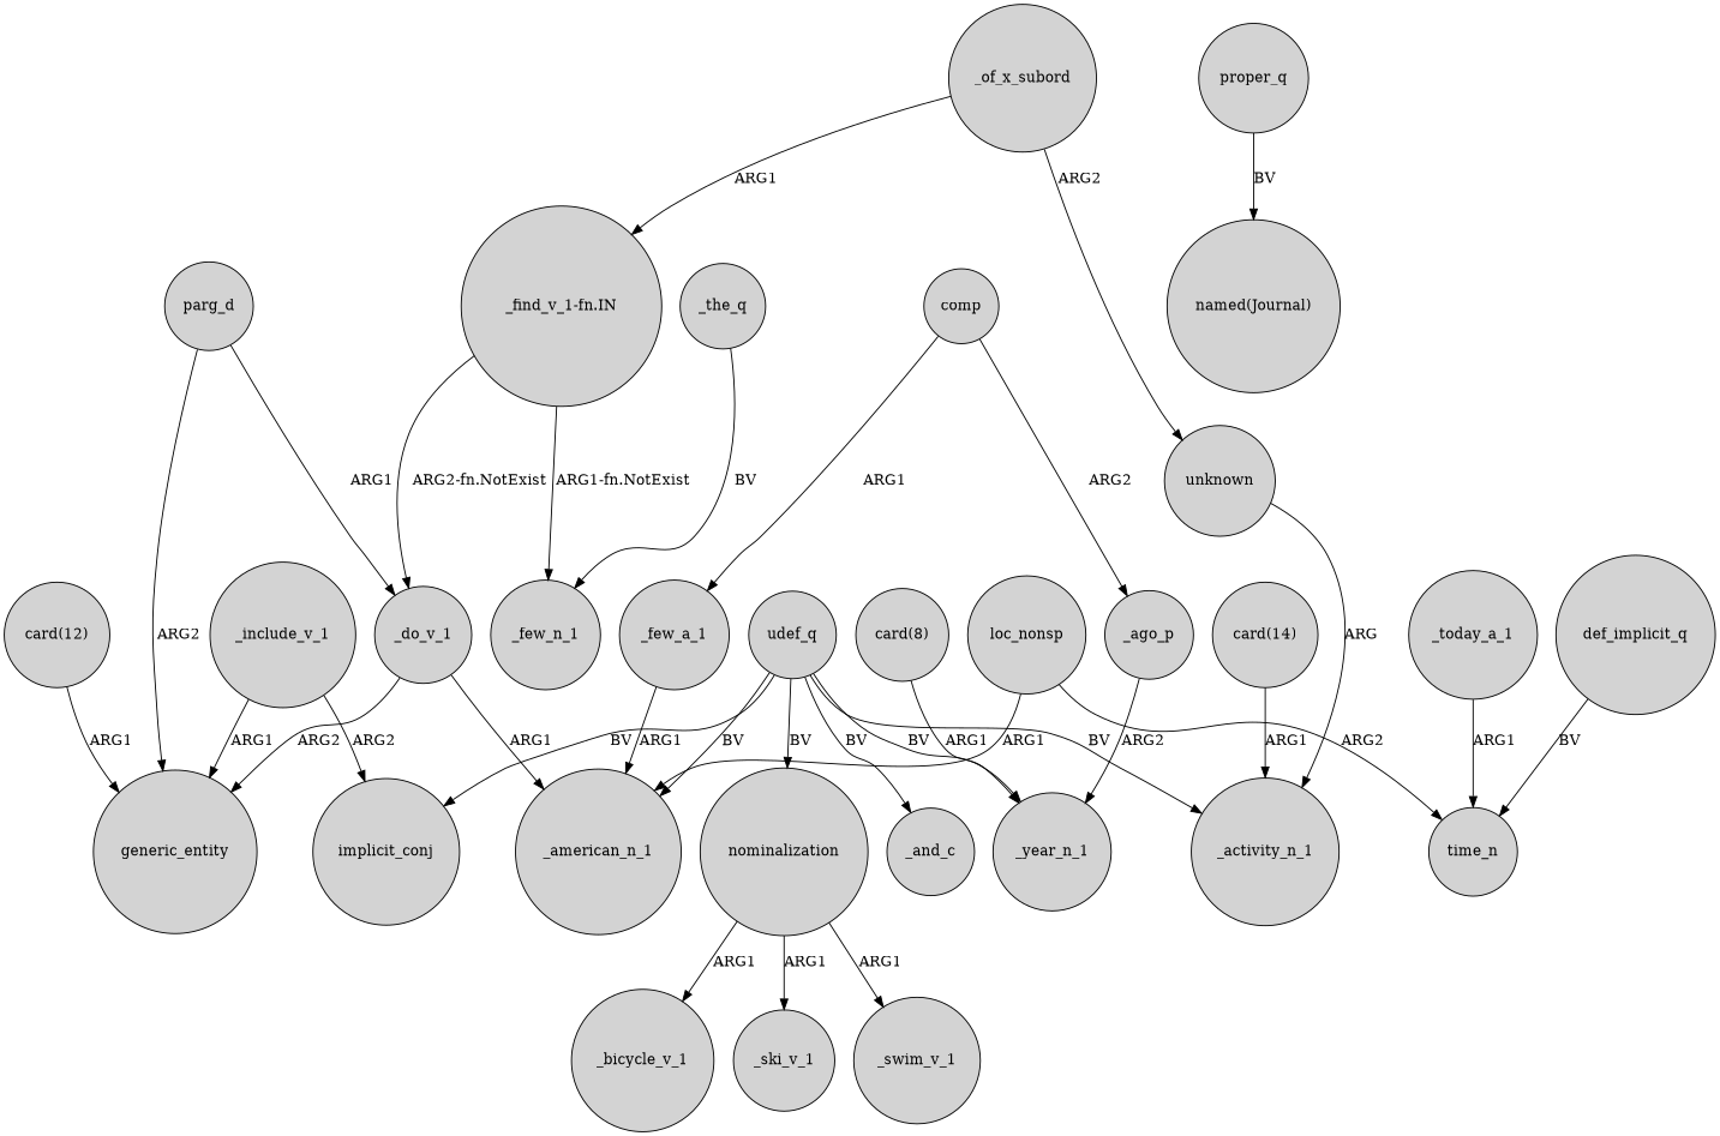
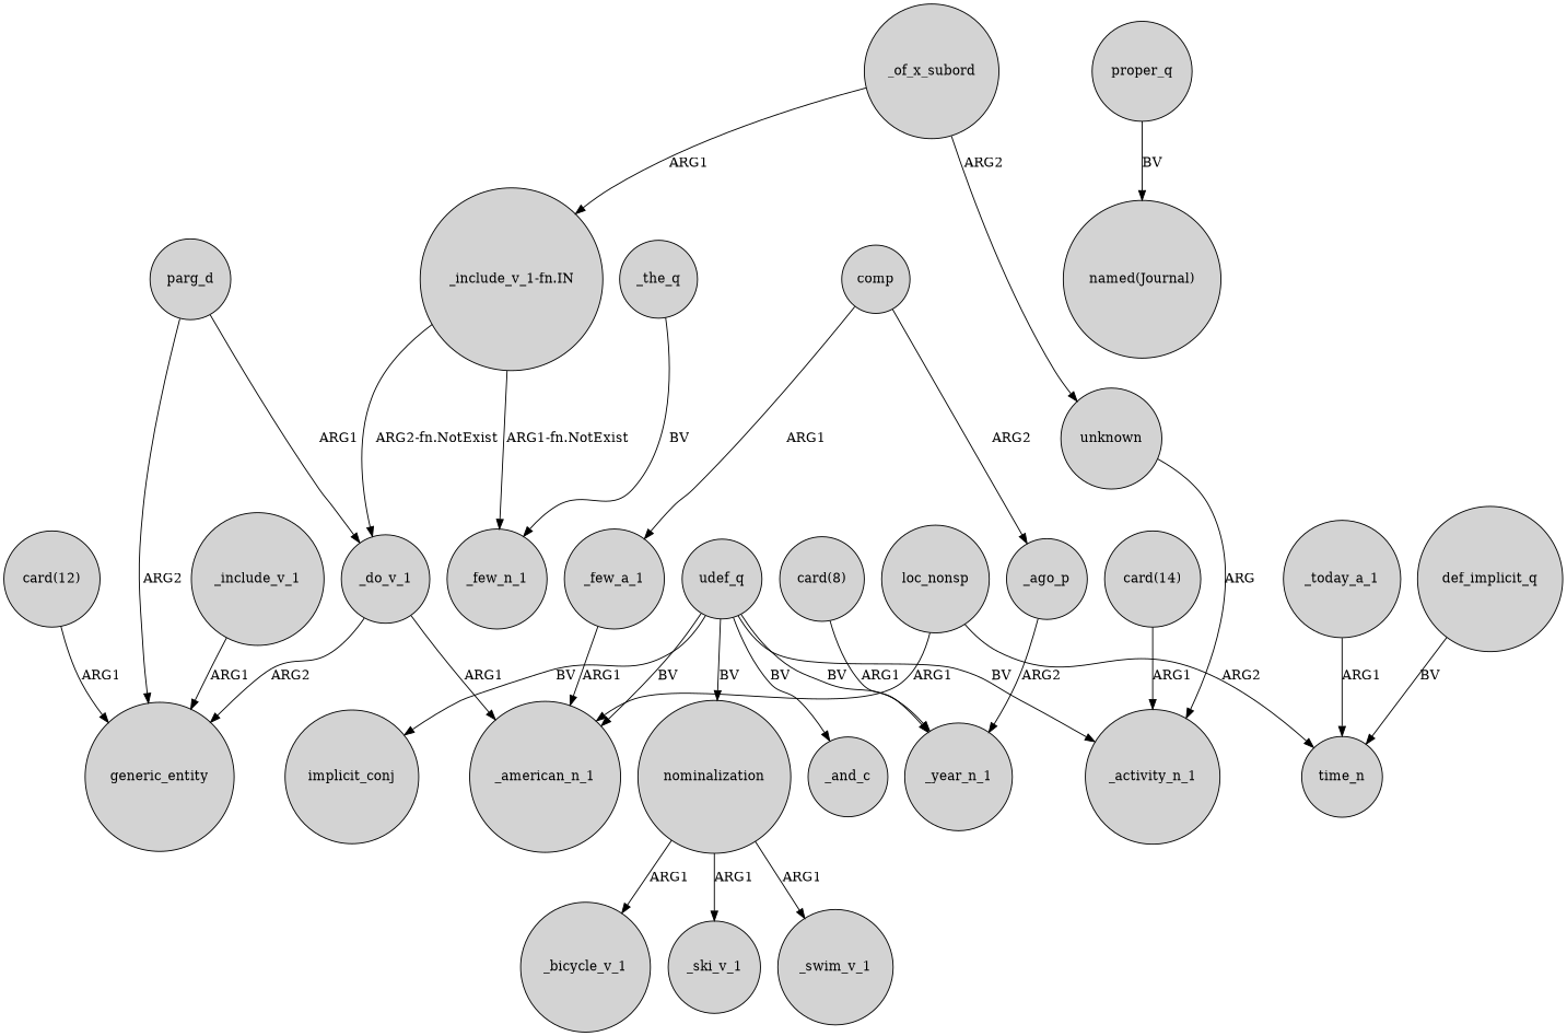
  digraph {
    node [shape=circle style=filled]
    nominalization
    _bicycle_v_1
    _ski_v_1
    _swim_v_1
    parg_d
    _do_v_1
    generic_entity
    _american_n_1
    _of_x_subord
-   "_find_v_1-fn.IN"
+   "_find_v_1-fn.IN" [label="_include_v_1-fn.IN"]
    unknown
    n12 [label=_few_n_1]
    _activity_n_1
    udef_q
    implicit_conj
    _year_n_1
    _and_c
    _today_a_1
    time_n
    "card(14)"
    _few_a_1
    loc_nonsp
    _include_v_1
    _the_q
    comp
    _ago_p
    "card(12)"
    "card(8)"
    proper_q
    "named(Journal)"
    def_implicit_q
    nominalization -> _bicycle_v_1 [label=ARG1]
    nominalization -> _ski_v_1 [label=ARG1]
    nominalization -> _swim_v_1 [label=ARG1]
    parg_d -> _do_v_1 [label=ARG1]
    parg_d -> generic_entity [label=ARG2]
    _do_v_1 -> generic_entity [label=ARG2]
    _do_v_1 -> _american_n_1 [label=ARG1]
    _of_x_subord -> "_find_v_1-fn.IN" [label=ARG1]
    _of_x_subord -> unknown [label=ARG2]
    "_find_v_1-fn.IN" -> _do_v_1 [label="ARG2-fn.NotExist"]
    "_find_v_1-fn.IN" -> n12 [label="ARG1-fn.NotExist"]
    unknown -> _activity_n_1 [label=ARG]
    udef_q -> nominalization [label=BV]
    udef_q -> _american_n_1 [label=BV]
    udef_q -> _activity_n_1 [label=BV]
    udef_q -> implicit_conj [label=BV]
    udef_q -> _year_n_1 [label=BV]
    udef_q -> _and_c [label=BV]
    _today_a_1 -> time_n [label=ARG1]
    "card(14)" -> _activity_n_1 [label=ARG1]
    _few_a_1 -> _american_n_1 [label=ARG1]
    loc_nonsp -> _american_n_1 [label=ARG1]
    loc_nonsp -> time_n [label=ARG2]
    _include_v_1 -> generic_entity [label=ARG1]
-   _include_v_1 -> implicit_conj [label=ARG2]
    _the_q -> n12 [label=BV]
    comp -> _few_a_1 [label=ARG1]
    comp -> _ago_p [label=ARG2]
    _ago_p -> _year_n_1 [label=ARG2]
    "card(12)" -> generic_entity [label=ARG1]
    "card(8)" -> _year_n_1 [label=ARG1]
    proper_q -> "named(Journal)" [label=BV]
    def_implicit_q -> time_n [label=BV]
  }
